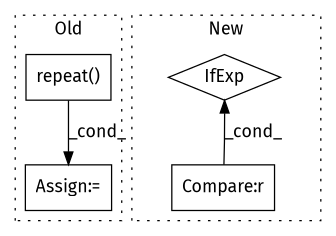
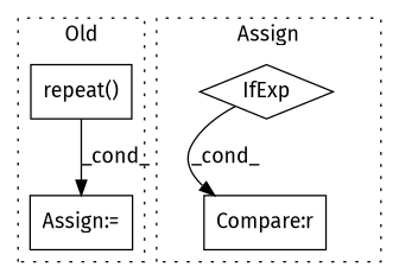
  digraph {
    fontname="Fira Sans"
    node [fontname="Fira Sans" shape=box]
    edge [fontname="Fira Sans"]
    n1 [a=75 l="44,1" label="repeat()" s="5884,5938"]
    n2 [a=68 l=3 label="Assign:=" s=5881]
    n3 [a=51 l="4,6" label=IfExp s="5624,5684" shape=diamond]
    n4 [a=40 l=56 label="Compare:r" s=5628]
    subgraph cluster_1 {
      label=Old
      style=dotted
      n1
      n2
    }
    subgraph cluster_2 {
-     label=New
+     label=Assign
      style=dotted
      n3
      n4
    }
    n1 -> n2 [label=_cond_]
-   n4 -> n3 [label=_cond_]
+   n3 -> n4 [label=_cond_]
  }
